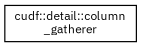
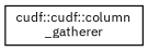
  digraph {
    rankdir=TB
    fontname="IBM Plex Sans"
-   n1 [color=black fillcolor=white fontname="IBM Plex Sans" fontsize=10 height=0.2 label="cudf::detail::column\l_gatherer" shape=record style=filled width=0.4]
+   n1 [color=black fillcolor=white fontname="IBM Plex Sans" fontsize=10 height=0.2 label="cudf::cudf::column\l_gatherer" shape=record style=filled width=0.4]
  }
